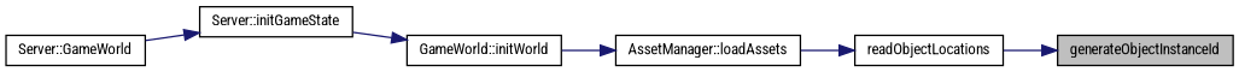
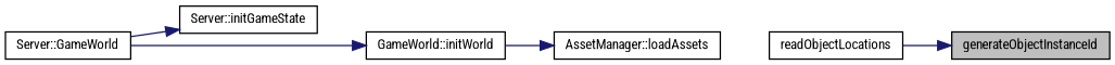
  digraph {
    fontname="Roboto Condensed"
    rankdir=RL
    node [color=black fillcolor=white fontname="Roboto Condensed" fontsize=10 shape=record style=filled]
    edge [color=midnightblue dir=back fontname="Roboto Condensed" fontsize=10 labelfontname=Helvetica labelfontsize=10 style=solid]
    n1 [fillcolor=grey75 fontcolor=black height=0.2 label=generateObjectInstanceId width=0.4]
    n2 [height=0.2 label=readObjectLocations width=0.4]
    n3 [height=0.2 label="AssetManager::loadAssets" width=0.4]
    n4 [height=0.2 label="GameWorld::initWorld" width=0.4]
    n5 [height=0.2 label="Server::initGameState" width=0.4]
    n6 [height=0.2 label="Server::GameWorld" width=0.4]
    n1 -> n2
-   n2 -> n3
    n3 -> n4
-   n4 -> n5
+   n4 -> n6
    n5 -> n6
  }
